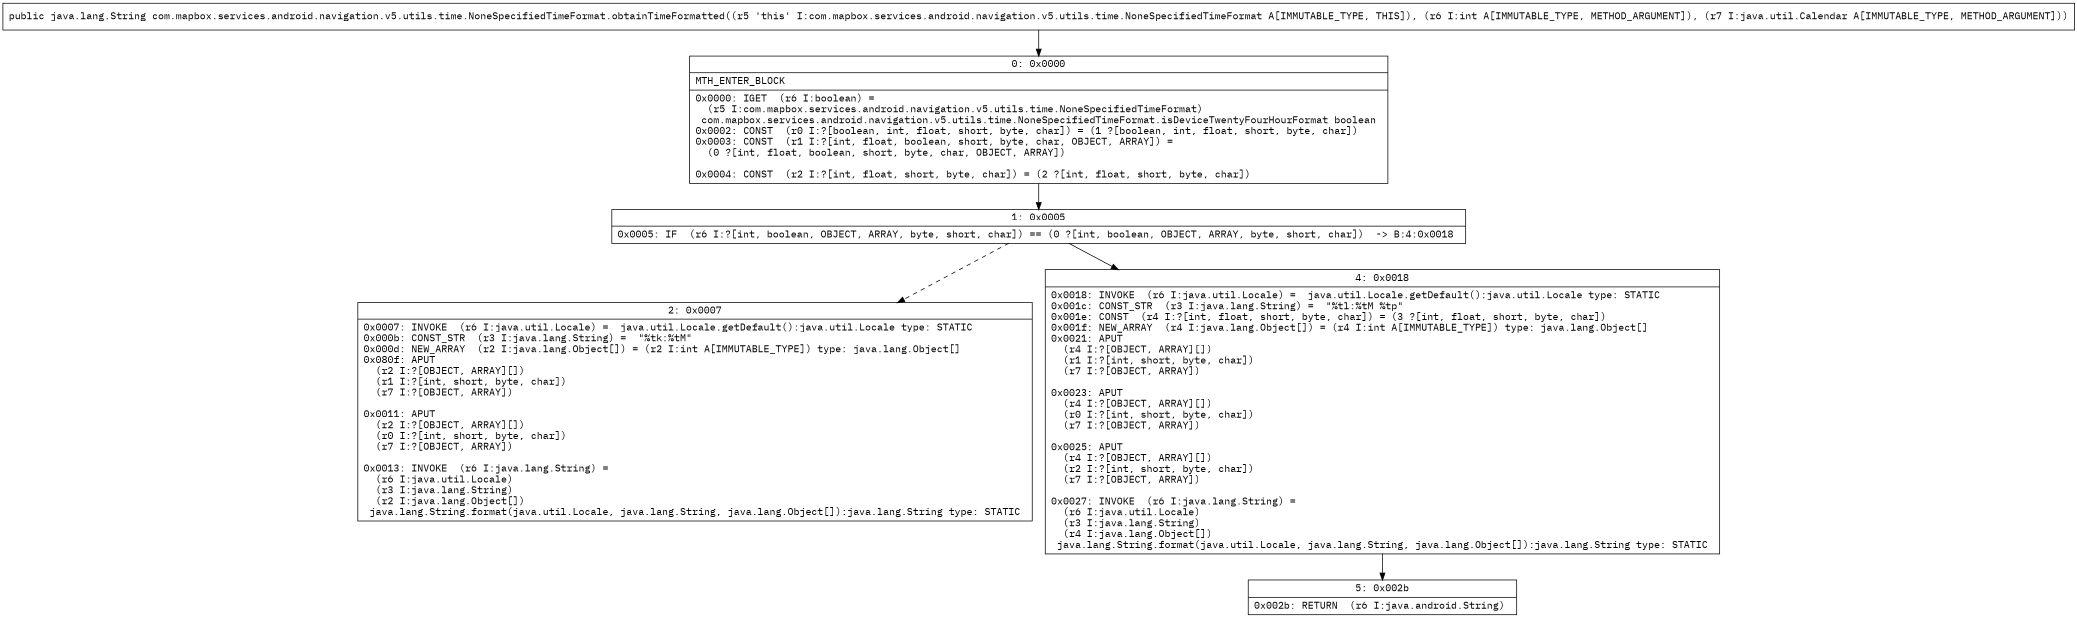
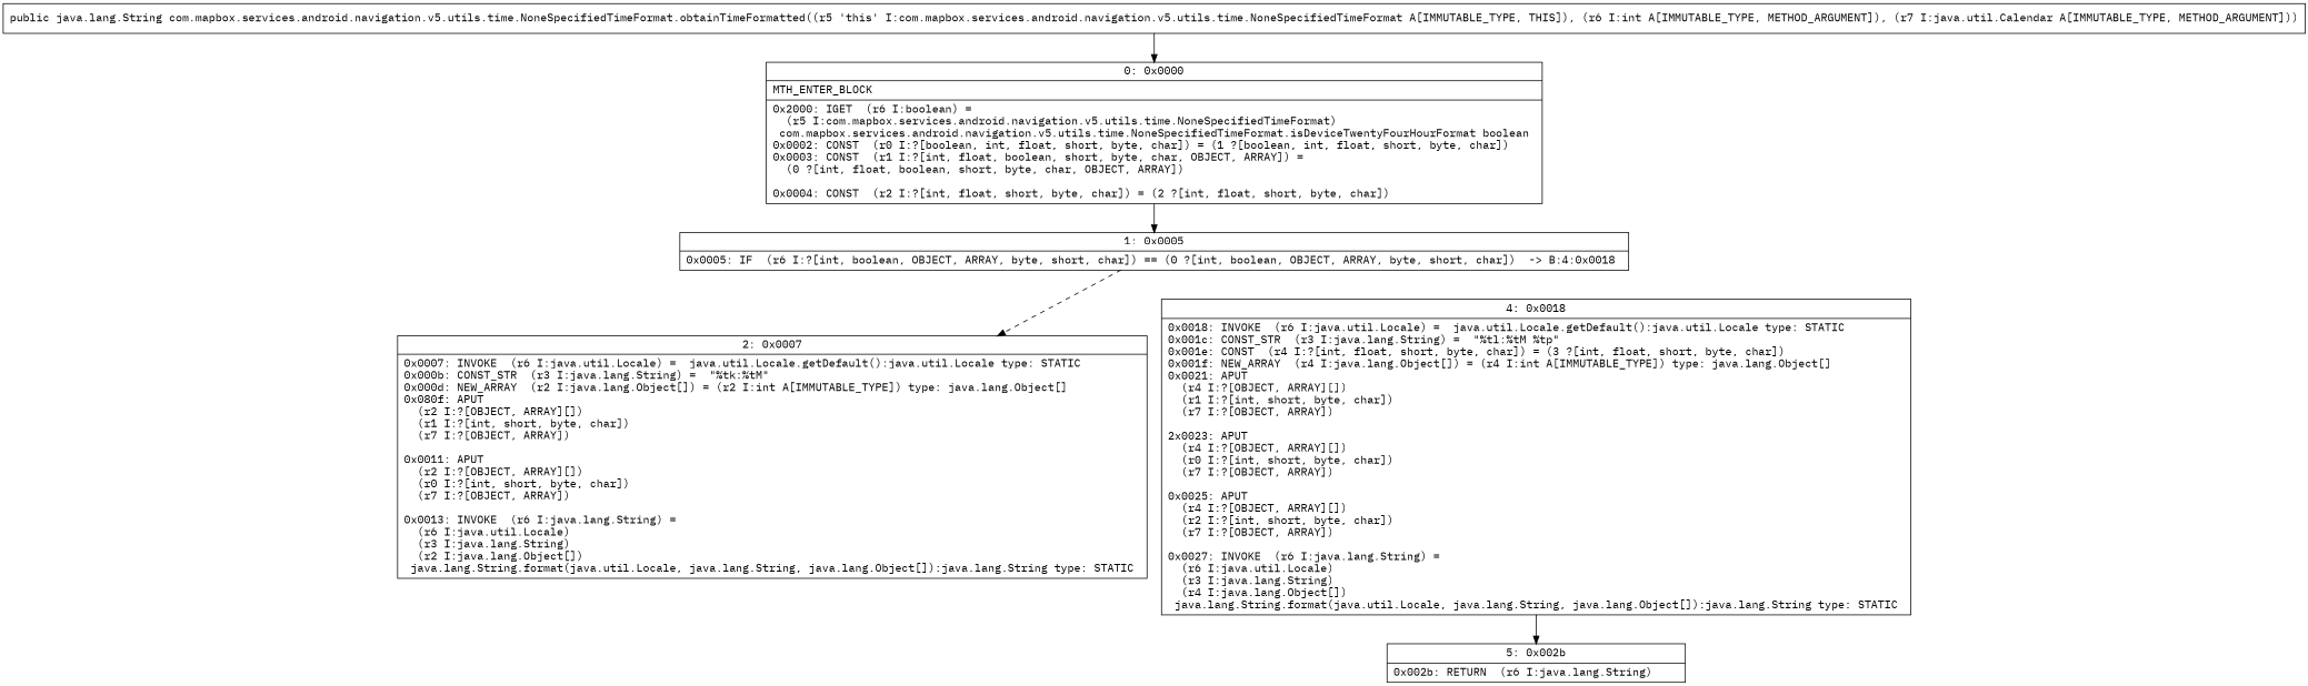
  digraph {
    fontname="IBM Plex Mono"
    node [fontname="IBM Plex Mono" shape=record]
    edge [fontname="IBM Plex Mono"]
-   n1 [label="{0\:\ 0x0000|MTH_ENTER_BLOCK\l|0x0000: IGET  (r6 I:boolean) = \l  (r5 I:com.mapbox.services.android.navigation.v5.utils.time.NoneSpecifiedTimeFormat)\l com.mapbox.services.android.navigation.v5.utils.time.NoneSpecifiedTimeFormat.isDeviceTwentyFourHourFormat boolean \l0x0002: CONST  (r0 I:?[boolean, int, float, short, byte, char]) = (1 ?[boolean, int, float, short, byte, char]) \l0x0003: CONST  (r1 I:?[int, float, boolean, short, byte, char, OBJECT, ARRAY]) = \l  (0 ?[int, float, boolean, short, byte, char, OBJECT, ARRAY])\l \l0x0004: CONST  (r2 I:?[int, float, short, byte, char]) = (2 ?[int, float, short, byte, char]) \l}"]
+   n1 [label="{0\:\ 0x0000|MTH_ENTER_BLOCK\l|0x2000: IGET  (r6 I:boolean) = \l  (r5 I:com.mapbox.services.android.navigation.v5.utils.time.NoneSpecifiedTimeFormat)\l com.mapbox.services.android.navigation.v5.utils.time.NoneSpecifiedTimeFormat.isDeviceTwentyFourHourFormat boolean \l0x0002: CONST  (r0 I:?[boolean, int, float, short, byte, char]) = (1 ?[boolean, int, float, short, byte, char]) \l0x0003: CONST  (r1 I:?[int, float, boolean, short, byte, char, OBJECT, ARRAY]) = \l  (0 ?[int, float, boolean, short, byte, char, OBJECT, ARRAY])\l \l0x0004: CONST  (r2 I:?[int, float, short, byte, char]) = (2 ?[int, float, short, byte, char]) \l}"]
    n2 [label="{1\:\ 0x0005|0x0005: IF  (r6 I:?[int, boolean, OBJECT, ARRAY, byte, short, char]) == (0 ?[int, boolean, OBJECT, ARRAY, byte, short, char])  \-\> B:4:0x0018 \l}"]
    n3 [label="{2\:\ 0x0007|0x0007: INVOKE  (r6 I:java.util.Locale) =  java.util.Locale.getDefault():java.util.Locale type: STATIC \l0x000b: CONST_STR  (r3 I:java.lang.String) =  \"%tk:%tM\" \l0x000d: NEW_ARRAY  (r2 I:java.lang.Object[]) = (r2 I:int A[IMMUTABLE_TYPE]) type: java.lang.Object[] \l0x080f: APUT  \l  (r2 I:?[OBJECT, ARRAY][])\l  (r1 I:?[int, short, byte, char])\l  (r7 I:?[OBJECT, ARRAY])\l \l0x0011: APUT  \l  (r2 I:?[OBJECT, ARRAY][])\l  (r0 I:?[int, short, byte, char])\l  (r7 I:?[OBJECT, ARRAY])\l \l0x0013: INVOKE  (r6 I:java.lang.String) = \l  (r6 I:java.util.Locale)\l  (r3 I:java.lang.String)\l  (r2 I:java.lang.Object[])\l java.lang.String.format(java.util.Locale, java.lang.String, java.lang.Object[]):java.lang.String type: STATIC \l}"]
-   n4 [label="{4\:\ 0x0018|0x0018: INVOKE  (r6 I:java.util.Locale) =  java.util.Locale.getDefault():java.util.Locale type: STATIC \l0x001c: CONST_STR  (r3 I:java.lang.String) =  \"%tl:%tM %tp\" \l0x001e: CONST  (r4 I:?[int, float, short, byte, char]) = (3 ?[int, float, short, byte, char]) \l0x001f: NEW_ARRAY  (r4 I:java.lang.Object[]) = (r4 I:int A[IMMUTABLE_TYPE]) type: java.lang.Object[] \l0x0021: APUT  \l  (r4 I:?[OBJECT, ARRAY][])\l  (r1 I:?[int, short, byte, char])\l  (r7 I:?[OBJECT, ARRAY])\l \l0x0023: APUT  \l  (r4 I:?[OBJECT, ARRAY][])\l  (r0 I:?[int, short, byte, char])\l  (r7 I:?[OBJECT, ARRAY])\l \l0x0025: APUT  \l  (r4 I:?[OBJECT, ARRAY][])\l  (r2 I:?[int, short, byte, char])\l  (r7 I:?[OBJECT, ARRAY])\l \l0x0027: INVOKE  (r6 I:java.lang.String) = \l  (r6 I:java.util.Locale)\l  (r3 I:java.lang.String)\l  (r4 I:java.lang.Object[])\l java.lang.String.format(java.util.Locale, java.lang.String, java.lang.Object[]):java.lang.String type: STATIC \l}"]
-   n5 [label="{5\:\ 0x002b|0x002b: RETURN  (r6 I:java.android.String) \l}"]
+   n4 [label="{4\:\ 0x0018|0x0018: INVOKE  (r6 I:java.util.Locale) =  java.util.Locale.getDefault():java.util.Locale type: STATIC \l0x001c: CONST_STR  (r3 I:java.lang.String) =  \"%tl:%tM %tp\" \l0x001e: CONST  (r4 I:?[int, float, short, byte, char]) = (3 ?[int, float, short, byte, char]) \l0x001f: NEW_ARRAY  (r4 I:java.lang.Object[]) = (r4 I:int A[IMMUTABLE_TYPE]) type: java.lang.Object[] \l0x0021: APUT  \l  (r4 I:?[OBJECT, ARRAY][])\l  (r1 I:?[int, short, byte, char])\l  (r7 I:?[OBJECT, ARRAY])\l \l2x0023: APUT  \l  (r4 I:?[OBJECT, ARRAY][])\l  (r0 I:?[int, short, byte, char])\l  (r7 I:?[OBJECT, ARRAY])\l \l0x0025: APUT  \l  (r4 I:?[OBJECT, ARRAY][])\l  (r2 I:?[int, short, byte, char])\l  (r7 I:?[OBJECT, ARRAY])\l \l0x0027: INVOKE  (r6 I:java.lang.String) = \l  (r6 I:java.util.Locale)\l  (r3 I:java.lang.String)\l  (r4 I:java.lang.Object[])\l java.lang.String.format(java.util.Locale, java.lang.String, java.lang.Object[]):java.lang.String type: STATIC \l}"]
+   n5 [label="{5\:\ 0x002b|0x002b: RETURN  (r6 I:java.lang.String) \l}"]
    n6 [label="{public java.lang.String com.mapbox.services.android.navigation.v5.utils.time.NoneSpecifiedTimeFormat.obtainTimeFormatted((r5 'this' I:com.mapbox.services.android.navigation.v5.utils.time.NoneSpecifiedTimeFormat A[IMMUTABLE_TYPE, THIS]), (r6 I:int A[IMMUTABLE_TYPE, METHOD_ARGUMENT]), (r7 I:java.util.Calendar A[IMMUTABLE_TYPE, METHOD_ARGUMENT])) }"]
    n1 -> n2
    n2 -> n3 [style=dashed]
-   n2 -> n4
    n4 -> n5
    n6 -> n1
  }
